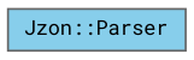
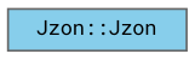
  digraph {
    rankdir=LR
    fontname="Roboto Mono"
-   n1 [color=gray40 fillcolor=skyblue fontname="Roboto Mono" fontsize=10 height=0.2 label="Jzon::Parser" shape=record style=filled width=0.4]
+   n1 [color=gray40 fillcolor=skyblue fontname="Roboto Mono" fontsize=10 height=0.2 label="Jzon::Jzon" shape=record style=filled width=0.4]
  }
